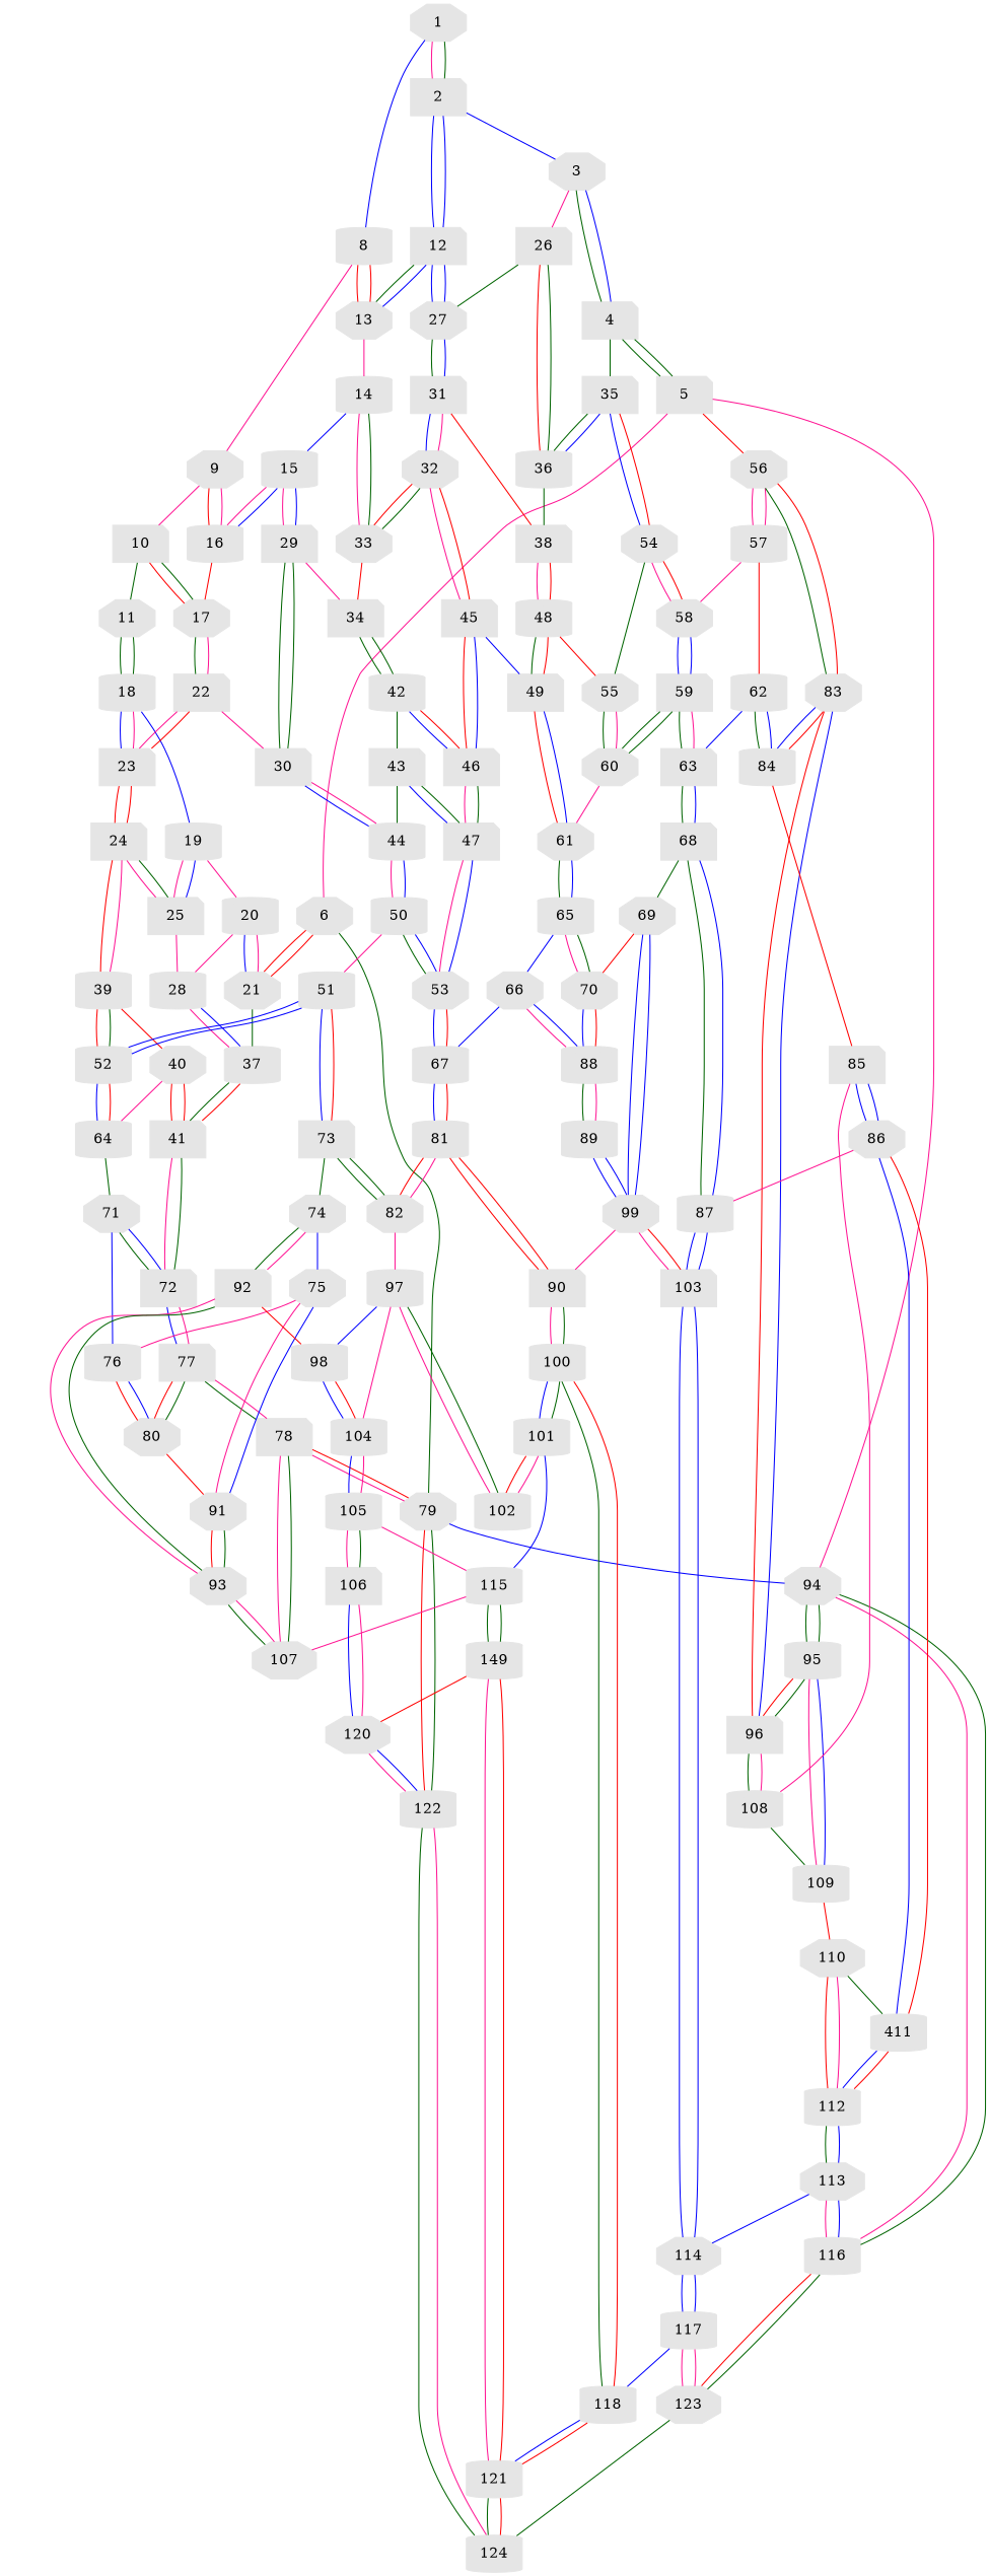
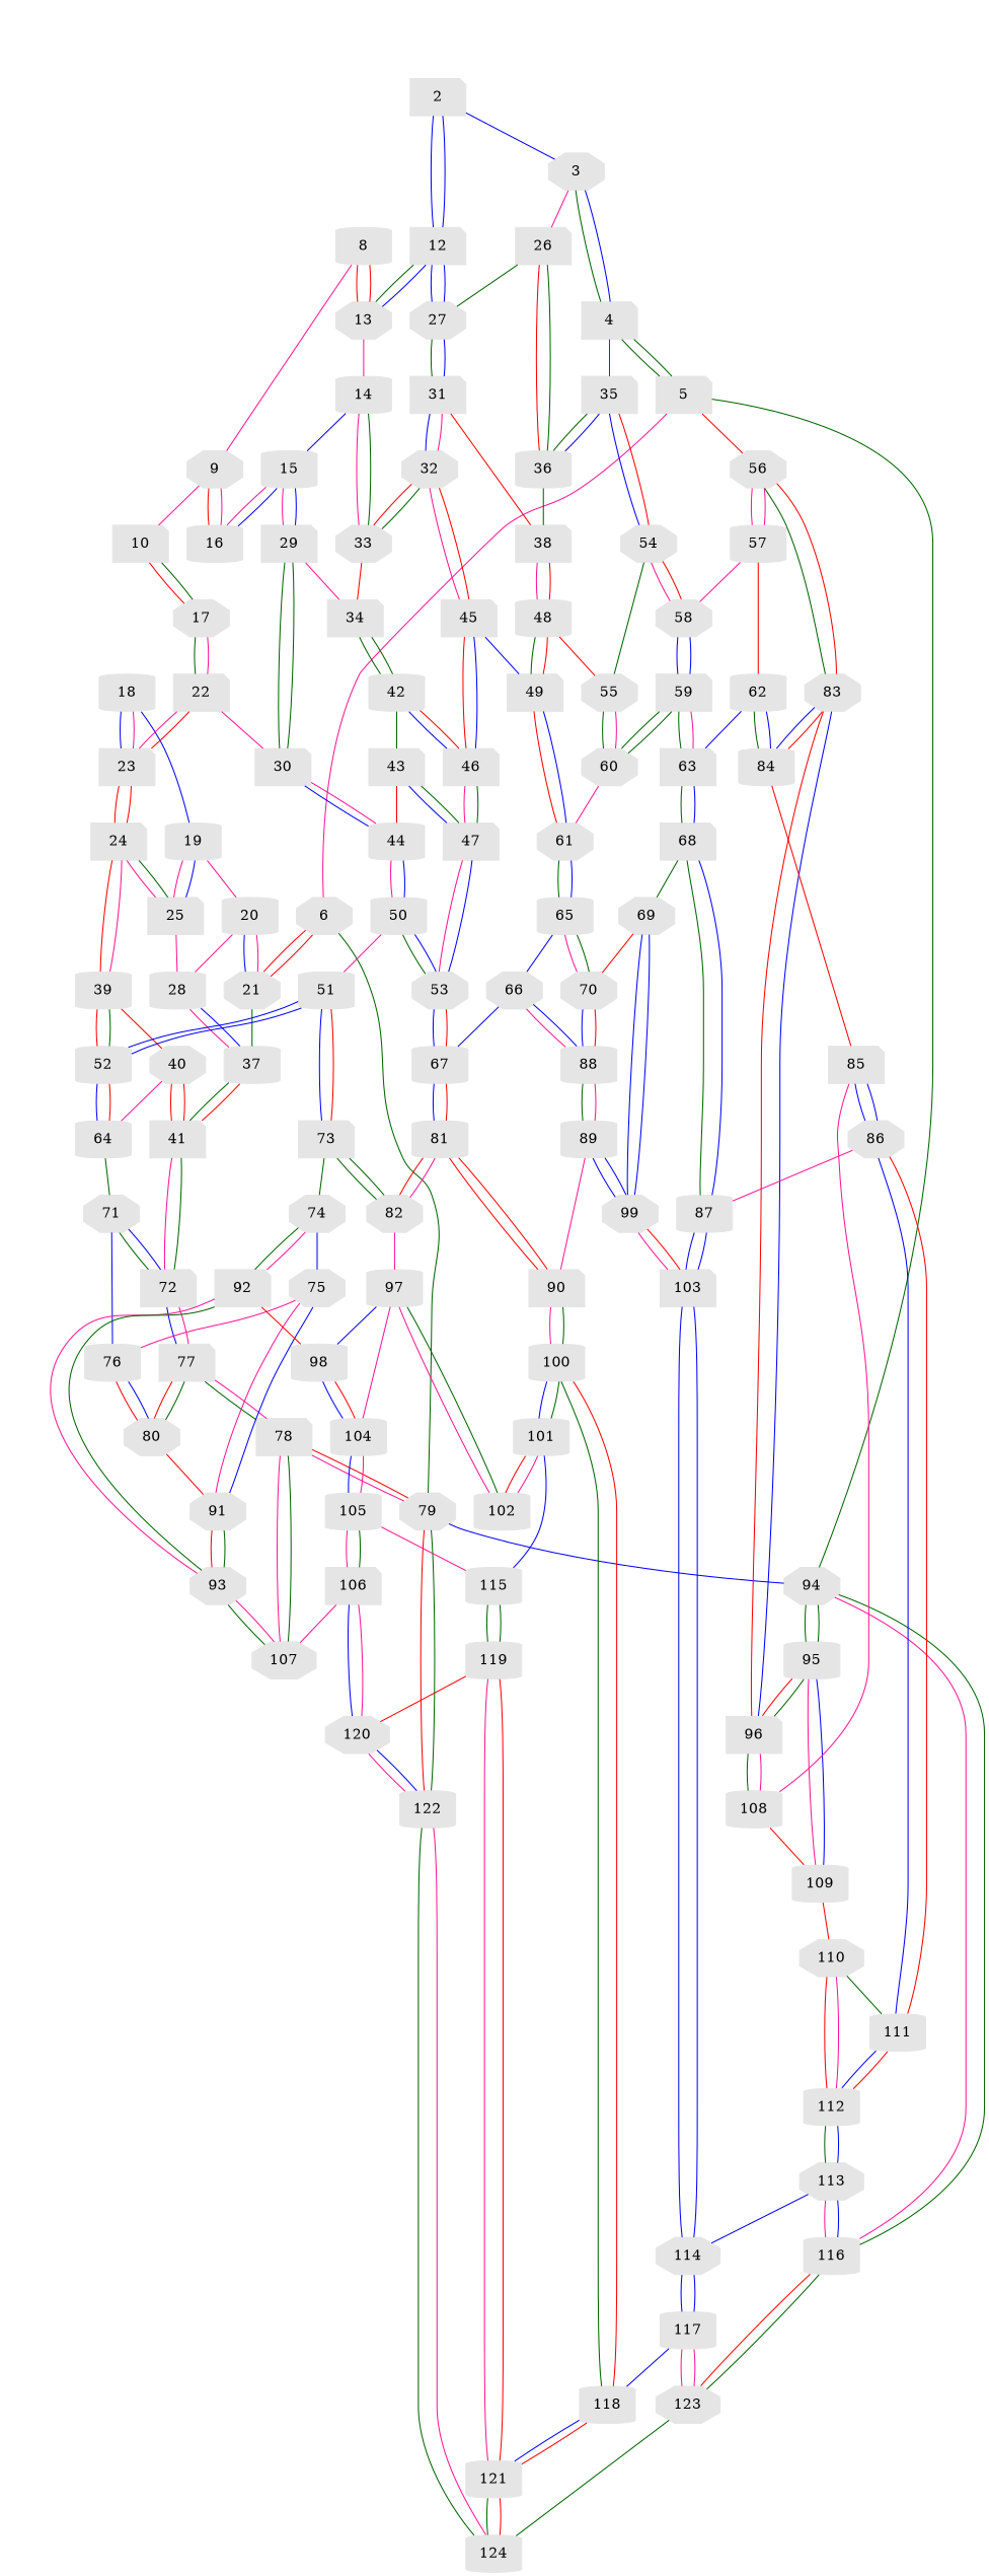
  graph {
    node [color=gray90 shape=cylinder style=filled]
    edge [color=blue]
-   1 [shape=octagon]
    2 [shape=note]
    8
    3 [shape=octagon]
    12 [shape=note]
    9 [shape=octagon]
    13 [shape=octagon]
    4 [shape=note]
    26 [shape=note]
    27 [shape=octagon]
    5 [shape=note]
    35 [shape=note]
    36
    6 [shape=octagon]
    56 [shape=octagon]
    94 [shape=octagon]
    54 [shape=octagon]
    21 [shape=octagon]
    79 [shape=octagon]
    57
    83 [shape=octagon]
    95
    116
    37
    122
-   11 [shape=octagon]
    18
    10 [shape=note]
    16
    14
    17 [shape=octagon]
    22 [shape=note]
    19
    23 [shape=note]
    31 [shape=note]
    15
    33 [shape=octagon]
    29 [shape=note]
    34 [shape=note]
    30 [shape=note]
    20
    25 [shape=note]
    24 [shape=note]
    28
    41 [shape=note]
    44
    39
    40 [shape=octagon]
    52
    38 [shape=note]
    32 [shape=octagon]
    42
    50
    45 [shape=note]
    48
    46 [shape=note]
    49 [shape=note]
    43 [shape=note]
    55 [shape=octagon]
    58 [shape=octagon]
    72 [shape=note]
    64
    71 [shape=octagon]
    77 [shape=note]
    47 [shape=note]
    53 [shape=octagon]
    51
    61 [shape=octagon]
    67
    60 [shape=octagon]
    65
    73 [shape=note]
    74 [shape=octagon]
    82 [shape=octagon]
    81
    59 [shape=note]
    62
    84
    96 [shape=note]
    63 [shape=note]
    68 [shape=note]
    66 [shape=octagon]
    70 [shape=octagon]
    85 [shape=note]
    69 [shape=octagon]
    87
    76
    88
    89
    90 [shape=note]
    99 [shape=octagon]
    103 [shape=note]
    80 [shape=octagon]
    78 [shape=note]
    75 [shape=octagon]
    92 [shape=note]
    97
    91 [shape=octagon]
    93 [shape=octagon]
    98
    107 [shape=octagon]
    124
    100
    102
    104
    108
    86 [shape=octagon]
-   111 [label=411]
+   111
    109
    112
    114 [shape=octagon]
    101
    118
    123 [shape=octagon]
    110 [shape=octagon]
    105
    115
    121
-   119 [label=149]
+   119
    117
    106 [shape=note]
    120 [shape=octagon]
    113 [shape=octagon]
-   1 -- 2 [color=deeppink]
-   1 -- 2 [color=darkgreen]
-   1 -- 8
    2 -- 3
    2 -- 12
    2 -- 12
    8 -- 9 [color=deeppink]
    8 -- 13 [color=red]
    8 -- 13 [color=red]
    3 -- 4 [color=darkgreen]
    3 -- 4
    3 -- 26 [color=deeppink]
    12 -- 13 [color=darkgreen]
    12 -- 13
    12 -- 27
    12 -- 27
    9 -- 10 [color=deeppink]
    9 -- 16 [color=red]
    9 -- 16 [color=deeppink]
    13 -- 14 [color=deeppink]
    4 -- 5 [color=darkgreen]
    4 -- 5 [color=darkgreen]
    4 -- 35 [color=darkgreen]
    26 -- 27 [color=darkgreen]
    26 -- 36 [color=red]
    26 -- 36 [color=darkgreen]
    27 -- 31 [color=darkgreen]
    27 -- 31
    5 -- 6 [color=deeppink]
    5 -- 56 [color=red]
-   5 -- 94 [color=deeppink]
+   5 -- 94 [color=darkgreen]
    35 -- 36 [color=darkgreen]
    35 -- 36
    35 -- 54
    35 -- 54 [color=red]
    36 -- 38 [color=darkgreen]
    6 -- 21 [color=red]
    6 -- 21 [color=red]
    6 -- 79 [color=darkgreen]
    56 -- 57 [color=deeppink]
    56 -- 57 [color=deeppink]
    56 -- 83 [color=darkgreen]
    56 -- 83 [color=red]
    94 -- 95 [color=darkgreen]
    94 -- 95 [color=darkgreen]
    94 -- 116 [color=deeppink]
    94 -- 116 [color=darkgreen]
    54 -- 55 [color=darkgreen]
    54 -- 58 [color=deeppink]
    54 -- 58 [color=red]
    21 -- 37 [color=darkgreen]
    79 -- 94
    79 -- 122 [color=red]
    79 -- 122 [color=darkgreen]
    57 -- 58 [color=deeppink]
    57 -- 62 [color=red]
    83 -- 84
    83 -- 84 [color=red]
    83 -- 96 [color=red]
    83 -- 96
    95 -- 96 [color=red]
    95 -- 96 [color=darkgreen]
    95 -- 109 [color=deeppink]
    95 -- 109
    116 -- 123 [color=red]
    116 -- 123 [color=darkgreen]
    37 -- 41 [color=darkgreen]
    37 -- 41 [color=red]
    122 -- 124 [color=darkgreen]
    122 -- 124 [color=deeppink]
-   11 -- 18 [color=darkgreen]
-   11 -- 18 [color=darkgreen]
    18 -- 19
    18 -- 23
    18 -- 23 [color=deeppink]
-   10 -- 11 [color=darkgreen]
    10 -- 17 [color=red]
    10 -- 17 [color=darkgreen]
-   16 -- 17 [color=red]
    14 -- 15
    14 -- 33 [color=deeppink]
    14 -- 33 [color=darkgreen]
    17 -- 22 [color=darkgreen]
    17 -- 22 [color=deeppink]
    22 -- 23 [color=deeppink]
    22 -- 23 [color=red]
    22 -- 30 [color=deeppink]
    19 -- 20 [color=deeppink]
    19 -- 25 [color=deeppink]
    19 -- 25
    23 -- 24 [color=red]
    23 -- 24 [color=red]
    31 -- 38 [color=red]
    31 -- 32
    31 -- 32 [color=deeppink]
    15 -- 16 [color=deeppink]
    15 -- 16
    15 -- 29 [color=deeppink]
    15 -- 29
    33 -- 34 [color=red]
    29 -- 34 [color=deeppink]
    29 -- 30 [color=darkgreen]
    29 -- 30 [color=darkgreen]
    34 -- 42 [color=darkgreen]
    34 -- 42 [color=darkgreen]
    30 -- 44
    30 -- 44 [color=deeppink]
    20 -- 21
    20 -- 21 [color=deeppink]
    20 -- 28 [color=deeppink]
    25 -- 28 [color=deeppink]
    24 -- 25 [color=deeppink]
    24 -- 25 [color=darkgreen]
    24 -- 39 [color=red]
    24 -- 39 [color=deeppink]
    28 -- 37 [color=deeppink]
    28 -- 37
    41 -- 72 [color=deeppink]
    41 -- 72 [color=darkgreen]
    44 -- 50 [color=deeppink]
    44 -- 50
    39 -- 40 [color=red]
    39 -- 52 [color=red]
    39 -- 52 [color=darkgreen]
    40 -- 41 [color=red]
    40 -- 41 [color=red]
    40 -- 64 [color=deeppink]
    52 -- 64
    52 -- 64 [color=red]
    38 -- 48 [color=deeppink]
    38 -- 48 [color=red]
    32 -- 33 [color=red]
    32 -- 33 [color=darkgreen]
    32 -- 45 [color=deeppink]
    32 -- 45 [color=red]
    42 -- 46
    42 -- 46 [color=red]
    42 -- 43 [color=darkgreen]
    50 -- 53 [color=darkgreen]
    50 -- 53
    50 -- 51 [color=deeppink]
    45 -- 46 [color=red]
    45 -- 46
    45 -- 49
    48 -- 49 [color=darkgreen]
    48 -- 49 [color=red]
    48 -- 55 [color=red]
    46 -- 47 [color=deeppink]
    46 -- 47 [color=darkgreen]
    49 -- 61 [color=red]
    49 -- 61
-   43 -- 44 [color=darkgreen]
+   43 -- 44 [color=red]
    43 -- 47
    43 -- 47 [color=darkgreen]
    55 -- 60 [color=darkgreen]
    55 -- 60 [color=deeppink]
    58 -- 59
    58 -- 59
    72 -- 77
    72 -- 77 [color=deeppink]
    64 -- 71 [color=darkgreen]
    71 -- 72 [color=darkgreen]
    71 -- 72
    71 -- 76
    77 -- 80 [color=red]
    77 -- 80 [color=darkgreen]
    77 -- 78 [color=darkgreen]
    77 -- 78 [color=deeppink]
    47 -- 53 [color=deeppink]
    47 -- 53
    53 -- 67
    53 -- 67 [color=red]
    51 -- 52
    51 -- 52
    51 -- 73
    51 -- 73 [color=red]
    61 -- 65 [color=darkgreen]
    61 -- 65
    67 -- 81
    67 -- 81 [color=red]
    60 -- 61 [color=deeppink]
    65 -- 66
    65 -- 70 [color=deeppink]
    65 -- 70 [color=darkgreen]
    73 -- 74 [color=darkgreen]
    73 -- 82 [color=darkgreen]
    73 -- 82 [color=darkgreen]
    74 -- 75
    74 -- 92 [color=darkgreen]
    74 -- 92 [color=deeppink]
    82 -- 97 [color=deeppink]
    81 -- 82 [color=red]
    81 -- 82 [color=deeppink]
    81 -- 90 [color=red]
    81 -- 90 [color=red]
    59 -- 60 [color=darkgreen]
    59 -- 60 [color=darkgreen]
    59 -- 63 [color=darkgreen]
    59 -- 63 [color=deeppink]
    62 -- 84 [color=darkgreen]
    62 -- 84
    62 -- 63
    84 -- 85 [color=red]
    96 -- 108 [color=darkgreen]
    96 -- 108 [color=deeppink]
    63 -- 68 [color=darkgreen]
    63 -- 68
    68 -- 69 [color=darkgreen]
    68 -- 87 [color=darkgreen]
    68 -- 87
    66 -- 67
    66 -- 88 [color=deeppink]
    66 -- 88
    70 -- 88
    70 -- 88 [color=red]
    85 -- 108 [color=deeppink]
    85 -- 86
    85 -- 86
    69 -- 70 [color=red]
    69 -- 99
    69 -- 99
    87 -- 103
    87 -- 103
    76 -- 80 [color=red]
    76 -- 80
    88 -- 89 [color=darkgreen]
    88 -- 89 [color=deeppink]
-   99 -- 90 [color=deeppink]
+   89 -- 90 [color=deeppink]
    89 -- 99
    89 -- 99
    90 -- 100 [color=deeppink]
    90 -- 100 [color=darkgreen]
    99 -- 103 [color=deeppink]
    99 -- 103 [color=red]
    103 -- 114
    103 -- 114
    80 -- 91 [color=red]
    78 -- 79 [color=deeppink]
    78 -- 79 [color=red]
    78 -- 107 [color=deeppink]
    78 -- 107 [color=darkgreen]
    75 -- 76 [color=deeppink]
    75 -- 91 [color=deeppink]
    75 -- 91
    92 -- 93 [color=deeppink]
    92 -- 93 [color=darkgreen]
    92 -- 98 [color=red]
    97 -- 98
    97 -- 102 [color=deeppink]
    97 -- 102 [color=darkgreen]
    97 -- 104 [color=deeppink]
    91 -- 93 [color=red]
    91 -- 93 [color=darkgreen]
    93 -- 107 [color=darkgreen]
    93 -- 107 [color=deeppink]
    98 -- 104
    98 -- 104 [color=red]
    100 -- 101
    100 -- 101 [color=darkgreen]
    100 -- 118 [color=darkgreen]
    100 -- 118 [color=red]
    104 -- 105
    104 -- 105 [color=deeppink]
-   108 -- 109 [color=darkgreen]
+   108 -- 109 [color=red]
    86 -- 87 [color=deeppink]
    86 -- 111
    86 -- 111 [color=red]
    111 -- 112
    111 -- 112 [color=red]
    109 -- 110 [color=red]
    112 -- 113 [color=darkgreen]
    112 -- 113
    114 -- 117
    114 -- 117
    101 -- 102 [color=red]
    101 -- 102 [color=deeppink]
    101 -- 115
    118 -- 121
    118 -- 121 [color=red]
    123 -- 124 [color=darkgreen]
    110 -- 111 [color=darkgreen]
    110 -- 112 [color=red]
    110 -- 112 [color=deeppink]
    105 -- 115 [color=deeppink]
    105 -- 106 [color=deeppink]
    105 -- 106 [color=darkgreen]
    115 -- 119 [color=darkgreen]
    115 -- 119 [color=darkgreen]
    121 -- 124 [color=darkgreen]
    121 -- 124 [color=red]
    119 -- 121 [color=deeppink]
    119 -- 121 [color=red]
    119 -- 120 [color=red]
    117 -- 118
    117 -- 123 [color=deeppink]
    117 -- 123 [color=deeppink]
-   115 -- 107 [color=deeppink]
+   106 -- 107 [color=deeppink]
    106 -- 120
    106 -- 120 [color=deeppink]
    120 -- 122 [color=deeppink]
    120 -- 122
    113 -- 116 [color=deeppink]
    113 -- 116
    113 -- 114
  }
